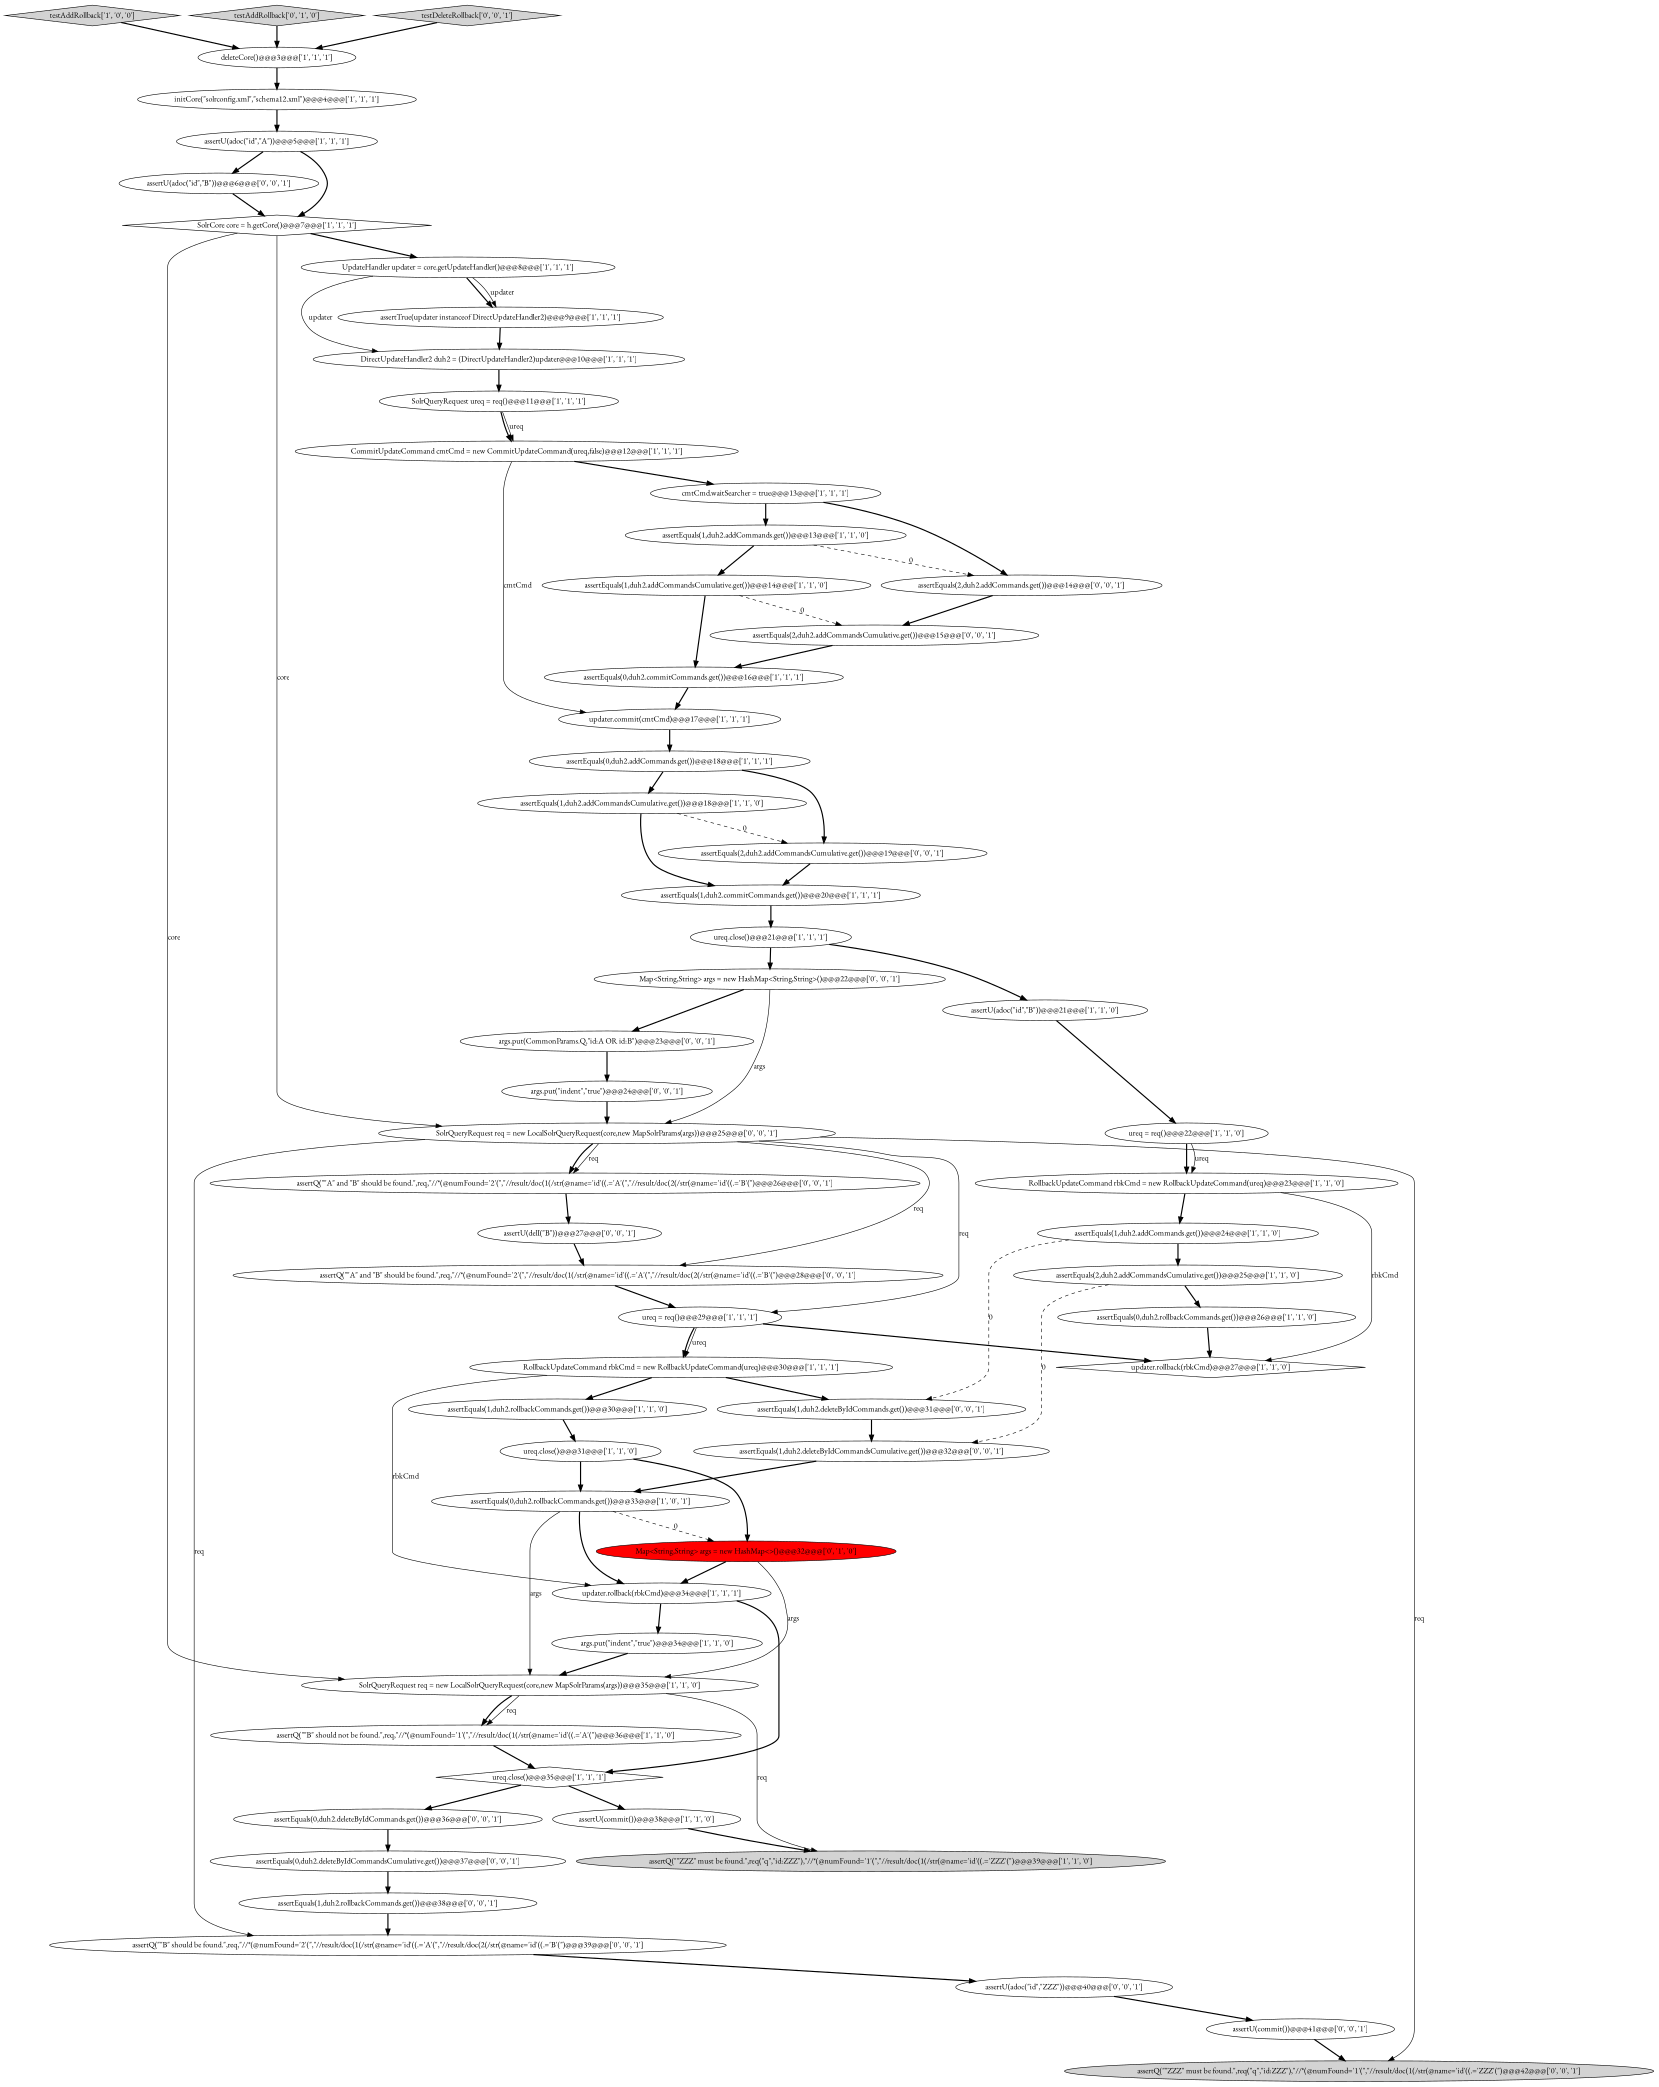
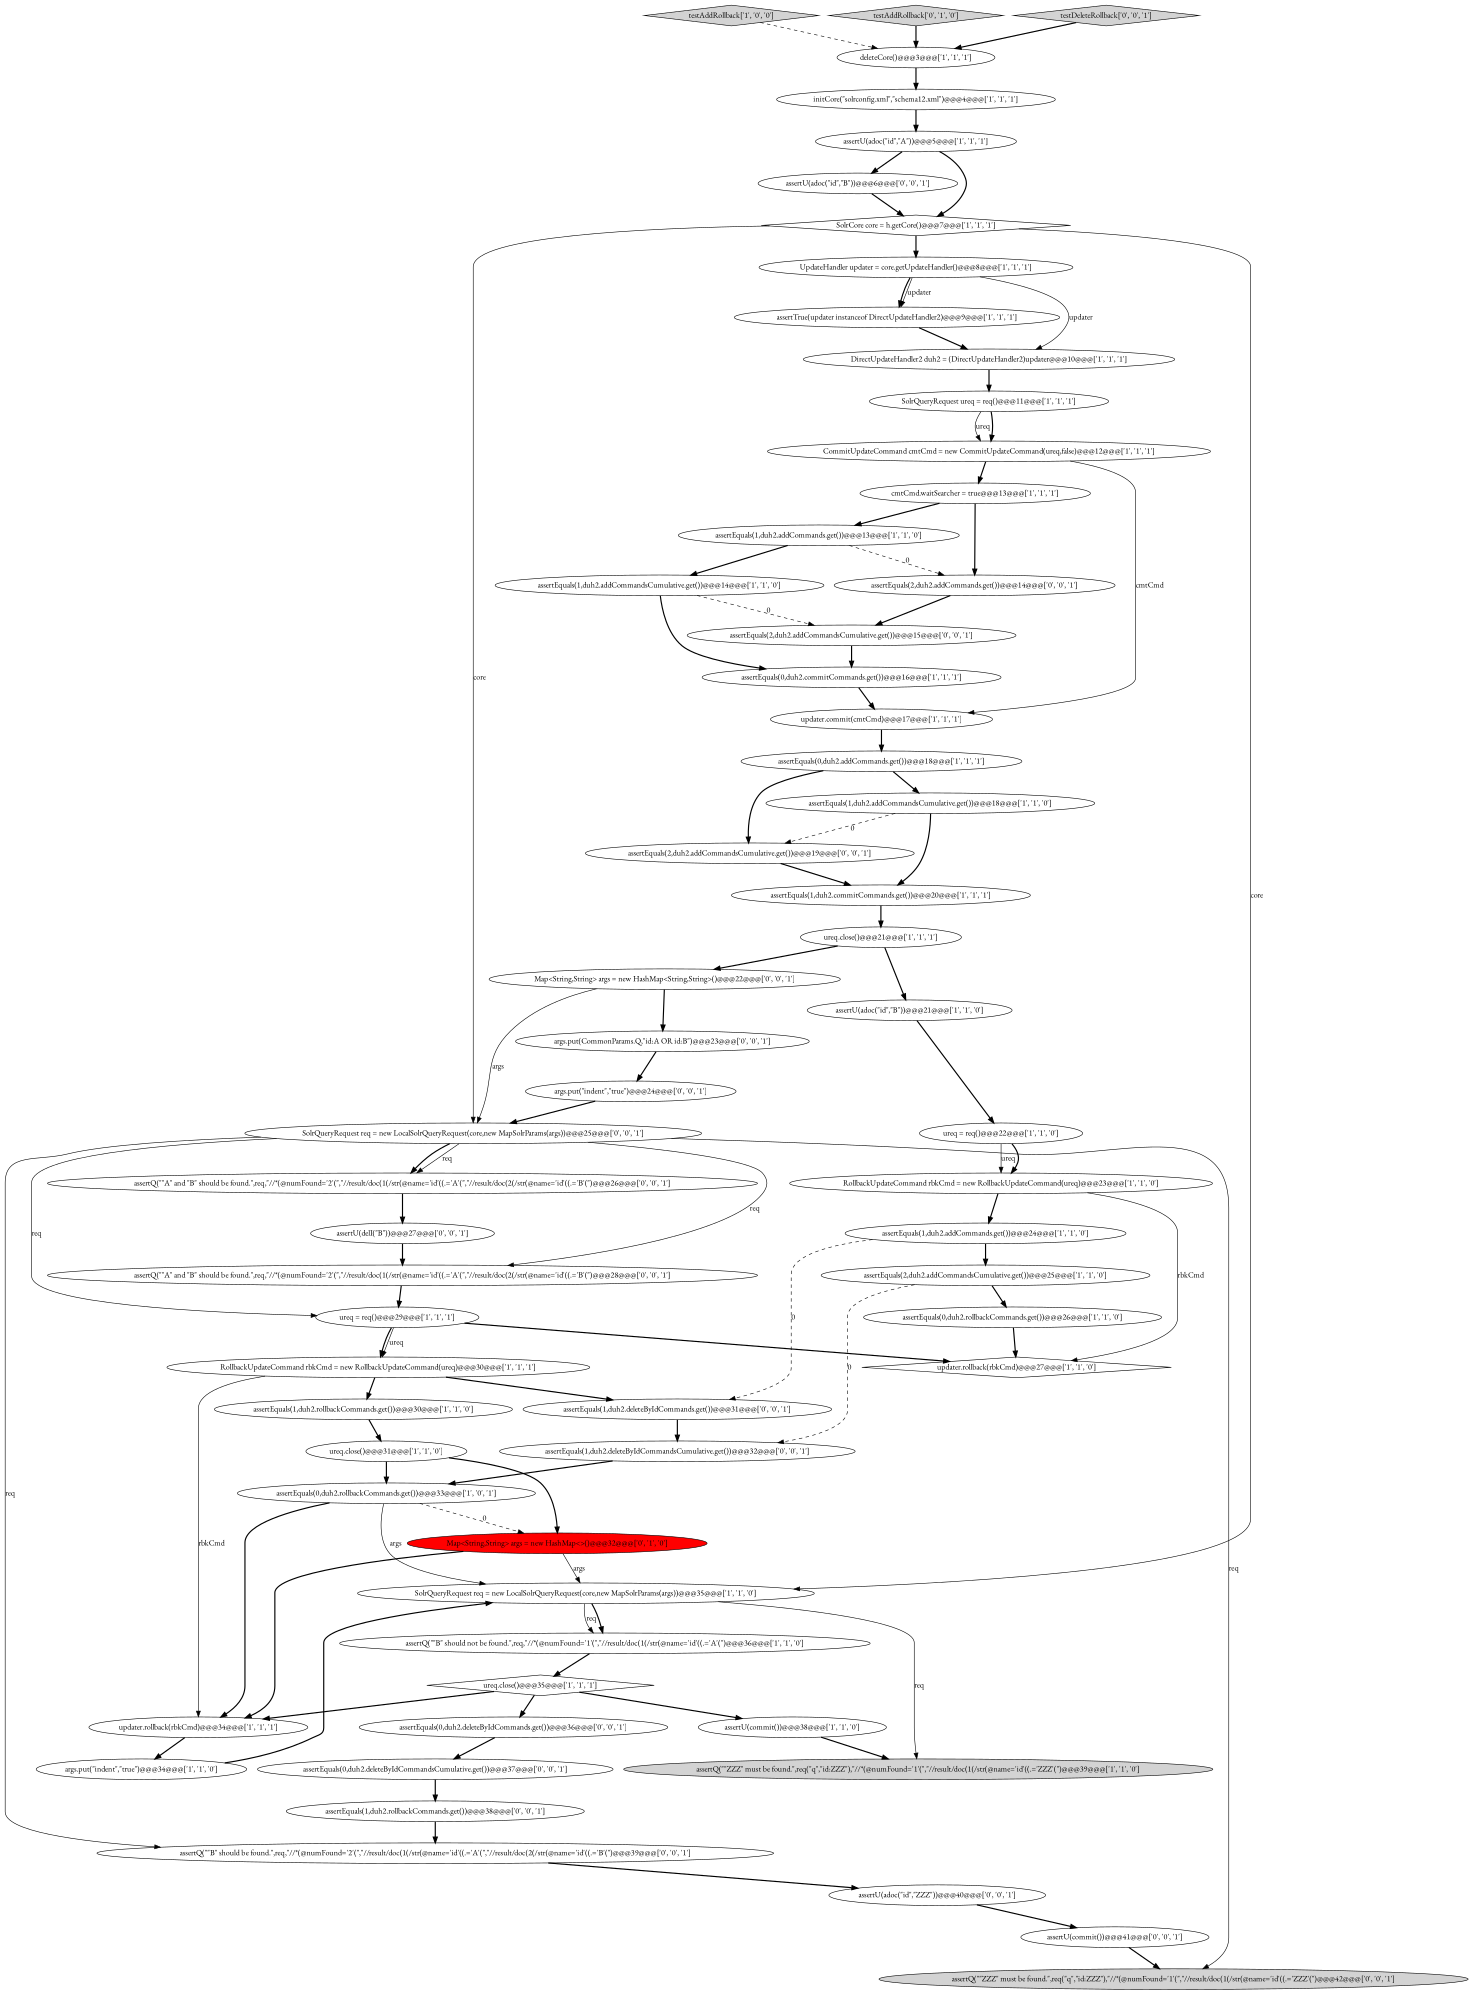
  digraph {
    fontname="EB Garamond"
    node [fillcolor=white fontname="EB Garamond" shape=ellipse style=filled]
    edge [fontname="EB Garamond" style=bold]
    n1 [label="assertEquals(0,duh2.commitCommands.get())@@@16@@@['1', '1', '1']"]
    n2 [label="updater.commit(cmtCmd)@@@17@@@['1', '1', '1']"]
    n3 [label="assertEquals(0,duh2.addCommands.get())@@@18@@@['1', '1', '1']"]
    n4 [label="assertEquals(1,duh2.rollbackCommands.get())@@@30@@@['1', '1', '0']"]
    n5 [label="ureq.close()@@@31@@@['1', '1', '0']"]
    n6 [fillcolor=red label="Map<String,String> args = new HashMap<>()@@@32@@@['0', '1', '0']"]
    n7 [label="assertEquals(0,duh2.rollbackCommands.get())@@@33@@@['1', '0', '1']"]
    n8 [fillcolor=lightgray label="assertQ(\"\"ZZZ\" must be found.\",req(\"q\",\"id:ZZZ\"),\"//*(@numFound='1'(\",\"//result/doc(1(/str(@name='id'((.='ZZZ'(\")@@@42@@@['0', '0', '1']"]
    n9 [label="DirectUpdateHandler2 duh2 = (DirectUpdateHandler2)updater@@@10@@@['1', '1', '1']"]
    n10 [label="SolrQueryRequest ureq = req()@@@11@@@['1', '1', '1']"]
    n11 [label="CommitUpdateCommand cmtCmd = new CommitUpdateCommand(ureq,false)@@@12@@@['1', '1', '1']"]
    n12 [label="args.put(\"indent\",\"true\")@@@34@@@['1', '1', '0']"]
    n13 [label="SolrQueryRequest req = new LocalSolrQueryRequest(core,new MapSolrParams(args))@@@35@@@['1', '1', '0']"]
    n14 [fillcolor=lightgray label="assertQ(\"\"ZZZ\" must be found.\",req(\"q\",\"id:ZZZ\"),\"//*(@numFound='1'(\",\"//result/doc(1(/str(@name='id'((.='ZZZ'(\")@@@39@@@['1', '1', '0']"]
    n15 [label="assertQ(\"\"B\" should not be found.\",req,\"//*(@numFound='1'(\",\"//result/doc(1(/str(@name='id'((.='A'(\")@@@36@@@['1', '1', '0']"]
    n16 [label="ureq.close()@@@21@@@['1', '1', '1']"]
    n17 [label="Map<String,String> args = new HashMap<String,String>()@@@22@@@['0', '0', '1']"]
    n18 [label="assertU(adoc(\"id\",\"B\"))@@@21@@@['1', '1', '0']"]
    n19 [label="args.put(CommonParams.Q,\"id:A OR id:B\")@@@23@@@['0', '0', '1']"]
    n20 [label="SolrQueryRequest req = new LocalSolrQueryRequest(core,new MapSolrParams(args))@@@25@@@['0', '0', '1']"]
    n21 [label="ureq = req()@@@22@@@['1', '1', '0']"]
    n22 [label="assertU(adoc(\"id\",\"B\"))@@@6@@@['0', '0', '1']"]
    n23 [label="SolrCore core = h.getCore()@@@7@@@['1', '1', '1']" shape=diamond]
    n24 [label="UpdateHandler updater = core.getUpdateHandler()@@@8@@@['1', '1', '1']"]
    n25 [label="deleteCore()@@@3@@@['1', '1', '1']"]
    n26 [label="initCore(\"solrconfig.xml\",\"schema12.xml\")@@@4@@@['1', '1', '1']"]
    n27 [label="assertU(adoc(\"id\",\"A\"))@@@5@@@['1', '1', '1']"]
    n28 [label="assertEquals(1,duh2.deleteByIdCommands.get())@@@31@@@['0', '0', '1']"]
    n29 [label="assertEquals(1,duh2.deleteByIdCommandsCumulative.get())@@@32@@@['0', '0', '1']"]
    n30 [label="assertEquals(0,duh2.deleteByIdCommands.get())@@@36@@@['0', '0', '1']"]
    n31 [label="assertEquals(0,duh2.deleteByIdCommandsCumulative.get())@@@37@@@['0', '0', '1']"]
    n32 [label="assertEquals(1,duh2.rollbackCommands.get())@@@38@@@['0', '0', '1']"]
    n33 [label="args.put(\"indent\",\"true\")@@@24@@@['0', '0', '1']"]
    n34 [label="assertQ(\"\"A\" and \"B\" should be found.\",req,\"//*(@numFound='2'(\",\"//result/doc(1(/str(@name='id'((.='A'(\",\"//result/doc(2(/str(@name='id'((.='B'(\")@@@28@@@['0', '0', '1']"]
    n35 [label="ureq = req()@@@29@@@['1', '1', '1']"]
    n36 [label="assertQ(\"\"A\" and \"B\" should be found.\",req,\"//*(@numFound='2'(\",\"//result/doc(1(/str(@name='id'((.='A'(\",\"//result/doc(2(/str(@name='id'((.='B'(\")@@@26@@@['0', '0', '1']"]
    n37 [label="assertQ(\"\"B\" should be found.\",req,\"//*(@numFound='2'(\",\"//result/doc(1(/str(@name='id'((.='A'(\",\"//result/doc(2(/str(@name='id'((.='B'(\")@@@39@@@['0', '0', '1']"]
    n38 [label="assertEquals(1,duh2.commitCommands.get())@@@20@@@['1', '1', '1']"]
    n39 [fillcolor=lightgray label="testAddRollback['1', '0', '0']" shape=diamond]
    n40 [label="RollbackUpdateCommand rbkCmd = new RollbackUpdateCommand(ureq)@@@30@@@['1', '1', '1']"]
    n41 [label="updater.rollback(rbkCmd)@@@27@@@['1', '1', '0']" shape=diamond]
    n42 [label="assertTrue(updater instanceof DirectUpdateHandler2)@@@9@@@['1', '1', '1']"]
    n43 [label="updater.rollback(rbkCmd)@@@34@@@['1', '1', '1']"]
    n44 [label="assertEquals(1,duh2.addCommandsCumulative.get())@@@18@@@['1', '1', '0']"]
    n45 [label="assertEquals(2,duh2.addCommandsCumulative.get())@@@19@@@['0', '0', '1']"]
    n46 [label="assertEquals(1,duh2.addCommands.get())@@@13@@@['1', '1', '0']"]
    n47 [label="assertEquals(2,duh2.addCommands.get())@@@14@@@['0', '0', '1']"]
    n48 [label="assertEquals(1,duh2.addCommandsCumulative.get())@@@14@@@['1', '1', '0']"]
    n49 [label="assertEquals(2,duh2.addCommandsCumulative.get())@@@15@@@['0', '0', '1']"]
    n50 [label="assertU(delI(\"B\"))@@@27@@@['0', '0', '1']"]
    n51 [label="cmtCmd.waitSearcher = true@@@13@@@['1', '1', '1']"]
    n52 [label="assertU(commit())@@@41@@@['0', '0', '1']"]
    n53 [label="ureq.close()@@@35@@@['1', '1', '1']" shape=diamond]
    n54 [fillcolor=lightgray label="testAddRollback['0', '1', '0']" shape=diamond]
    n55 [label="assertU(adoc(\"id\",\"ZZZ\"))@@@40@@@['0', '0', '1']"]
    n56 [label="assertU(commit())@@@38@@@['1', '1', '0']"]
    n57 [label="assertEquals(2,duh2.addCommandsCumulative.get())@@@25@@@['1', '1', '0']"]
    n58 [label="assertEquals(0,duh2.rollbackCommands.get())@@@26@@@['1', '1', '0']"]
    n59 [label="RollbackUpdateCommand rbkCmd = new RollbackUpdateCommand(ureq)@@@23@@@['1', '1', '0']"]
    n60 [label="assertEquals(1,duh2.addCommands.get())@@@24@@@['1', '1', '0']"]
    n61 [fillcolor=lightgray label="testDeleteRollback['0', '0', '1']" shape=diamond]
    n1 -> n2
    n2 -> n3
    n3 -> n44
    n3 -> n45
    n4 -> n5
    n5 -> n6
    n5 -> n7
    n6 -> n13 [label=args style=solid]
    n6 -> n43
    n7 -> n6 [label=0 style=dashed]
    n7 -> n13 [label=args style=solid]
    n7 -> n43
    n9 -> n10
    n10 -> n11
    n10 -> n11 [label=ureq style=solid]
    n11 -> n2 [label=cmtCmd style=solid]
    n11 -> n51
    n12 -> n13
    n13 -> n14 [label=req style=solid]
    n13 -> n15 [label=req style=solid]
    n13 -> n15
    n15 -> n53
    n16 -> n17
    n16 -> n18
    n17 -> n19
    n17 -> n20 [label=args style=solid]
    n18 -> n21
    n19 -> n33
    n20 -> n8 [label=req style=solid]
    n20 -> n34 [label=req style=solid]
    n20 -> n35 [label=req style=solid]
    n20 -> n36 [label=req style=solid]
    n20 -> n36
    n20 -> n37 [label=req style=solid]
    n21 -> n59
    n21 -> n59 [label=ureq style=solid]
    n22 -> n23
    n23 -> n13 [label=core style=solid]
    n23 -> n20 [label=core style=solid]
    n23 -> n24
    n24 -> n9 [label=updater style=solid]
    n24 -> n42
    n24 -> n42 [label=updater style=solid]
    n25 -> n26
    n26 -> n27
    n27 -> n22
    n27 -> n23
    n28 -> n29
    n29 -> n7
    n30 -> n31
    n31 -> n32
    n32 -> n37
    n33 -> n20
    n34 -> n35
    n35 -> n40
    n35 -> n40 [label=ureq style=solid]
    n35 -> n41
    n36 -> n50
    n37 -> n55
    n38 -> n16
-   n39 -> n25
+   n39 -> n25 [style=dashed]
    n40 -> n4
    n40 -> n28
    n40 -> n43 [label=rbkCmd style=solid]
    n42 -> n9
    n43 -> n12
-   n43 -> n53
+   n53 -> n43
    n44 -> n38
    n44 -> n45 [label=0 style=dashed]
    n45 -> n38
    n46 -> n47 [label=0 style=dashed]
    n46 -> n48
    n47 -> n49
    n48 -> n1
    n48 -> n49 [label=0 style=dashed]
    n49 -> n1
    n50 -> n34
    n51 -> n46
    n51 -> n47
    n52 -> n8
    n53 -> n30
    n53 -> n56
    n54 -> n25
    n55 -> n52
    n56 -> n14
    n57 -> n29 [label=0 style=dashed]
    n57 -> n58
    n58 -> n41
    n59 -> n41 [label=rbkCmd style=solid]
    n59 -> n60
    n60 -> n28 [label=0 style=dashed]
    n60 -> n57
    n61 -> n25
  }
